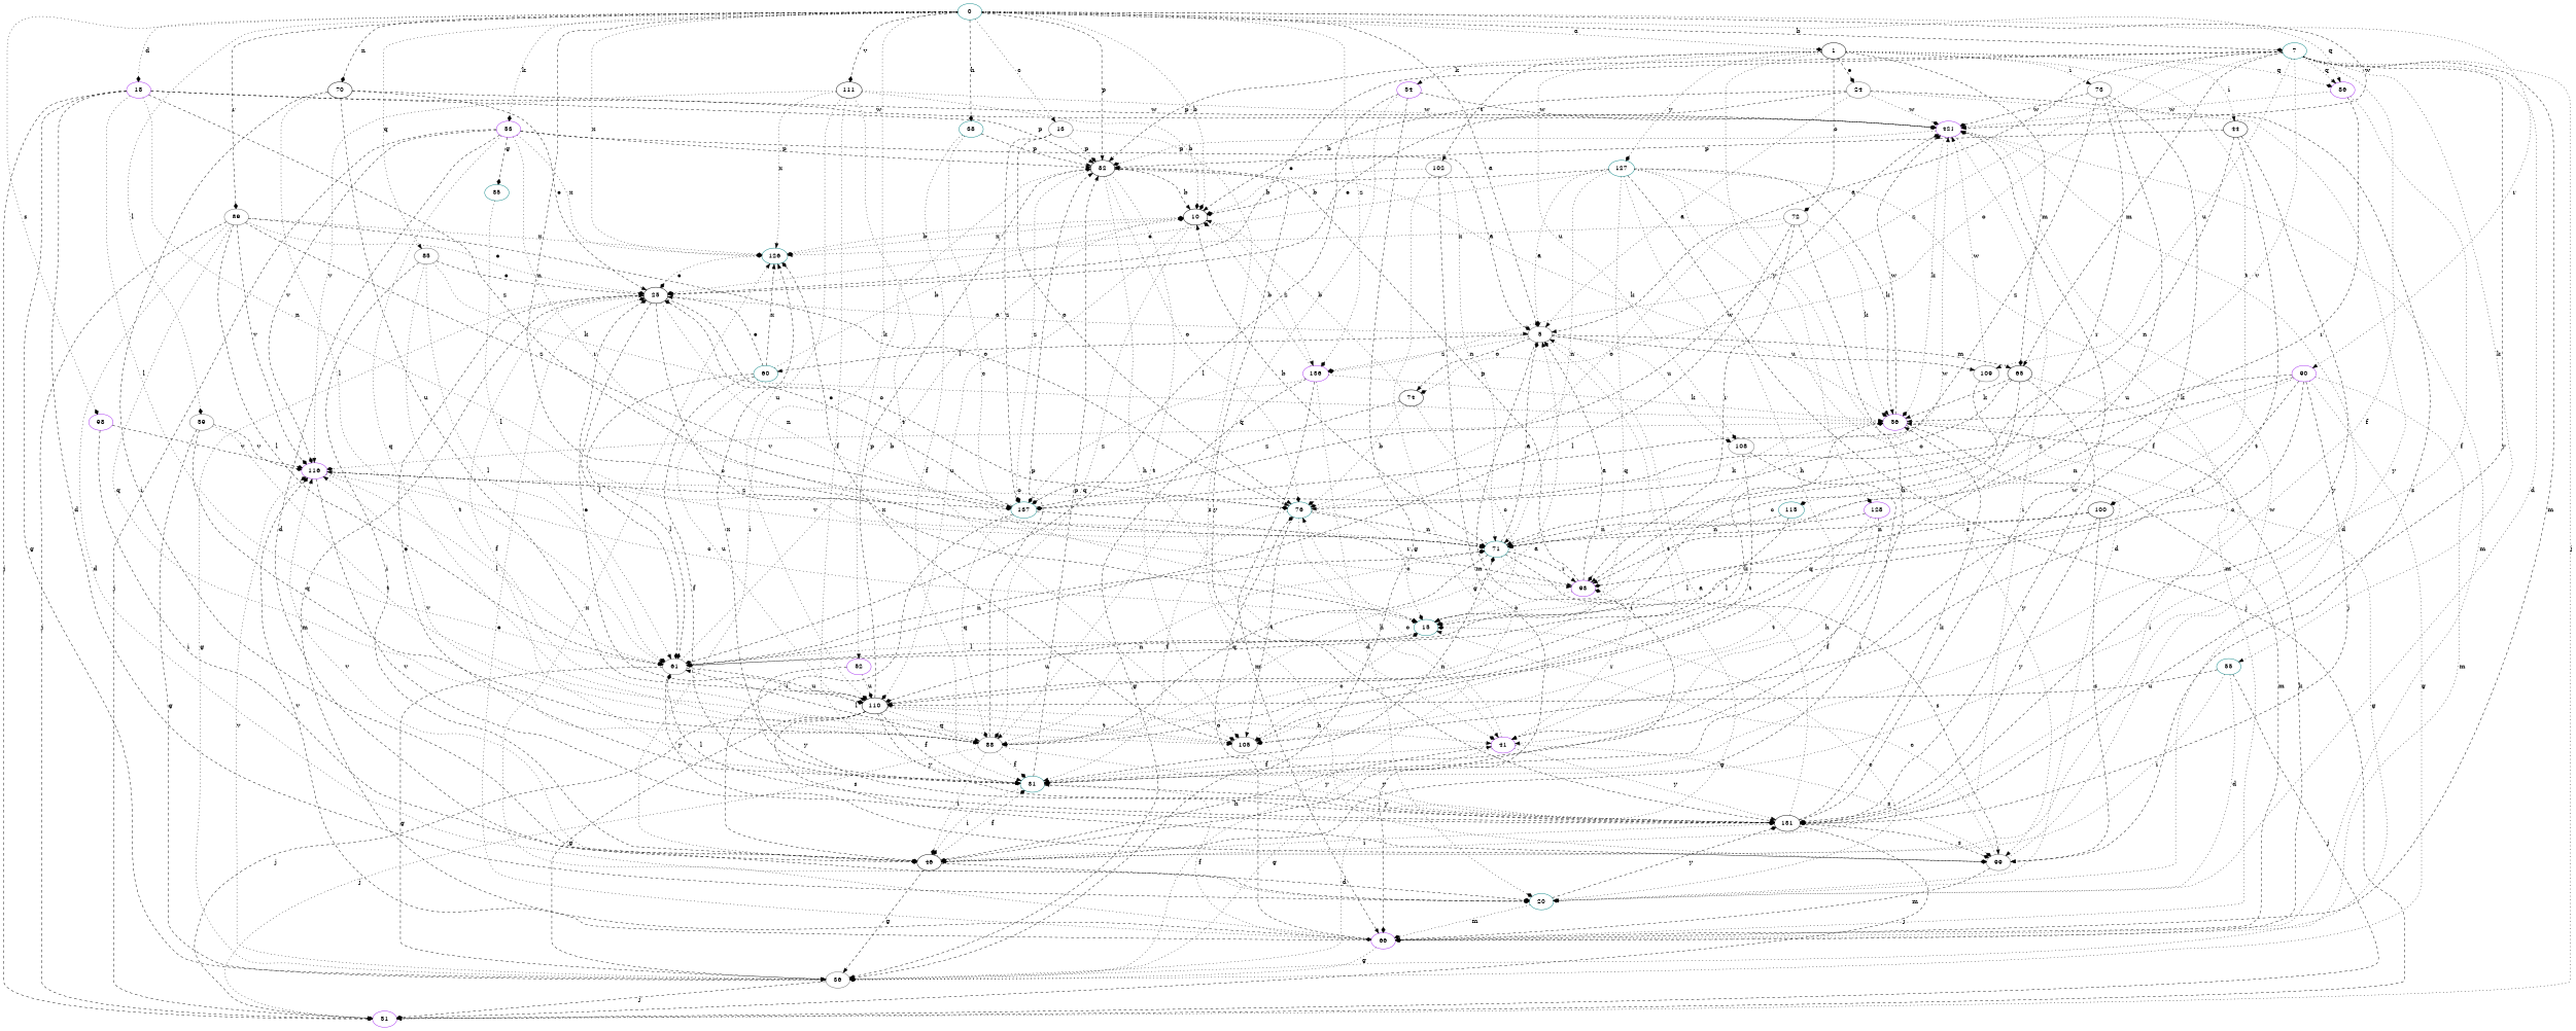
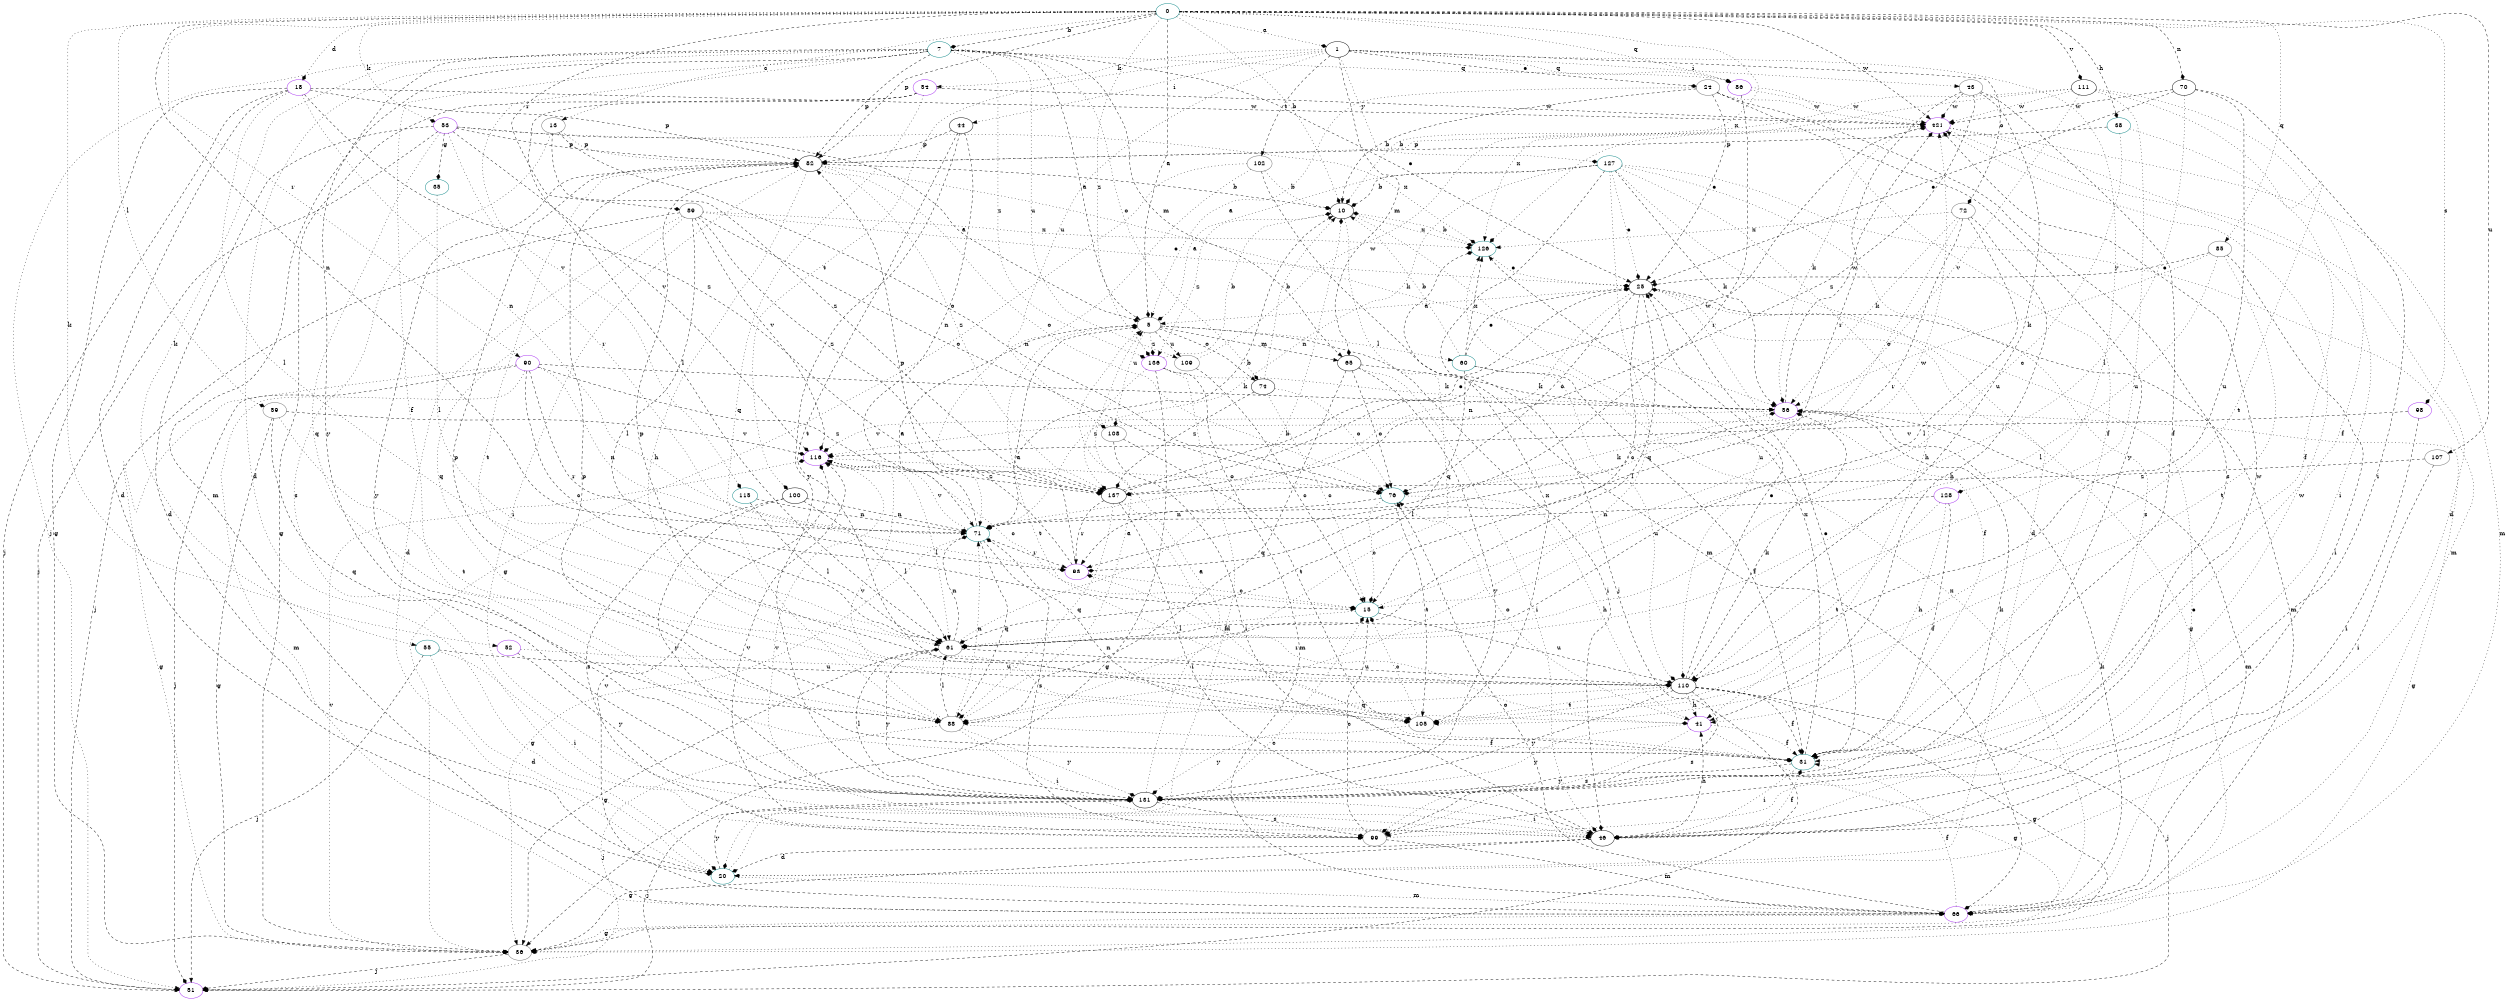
  strict digraph {
    node [color=gray40]
    edge [arrowhead=normal style=dashed]
    0 [color=teal]
    1 [color=black]
    5
    7 [color=teal]
    10 [color=black]
    13
    18 [color=purple]
    38 [color=teal]
    52 [color=purple]
    53 [color=purple]
    59
    70 [color=black]
    71 [color=teal]
    82 [color=black]
    85
    86 [color=purple]
    89
    90 [color=purple]
    98 [color=purple]
+   107
    111 [color=black]
    n22 [color=purple label=421]
    126 [color=teal]
    136 [color=purple]
    24
-   43 [label=73]
+   43
    44 [color=black]
    54 [color=purple]
    65 [color=black]
    72
    100 [color=black]
    102
    108
    127 [color=teal]
    128 [color=purple]
    46 [color=black]
    60 [color=teal]
    74 [color=black]
    105
    109
    20 [color=teal]
    25 [color=black]
    31 [color=teal]
    51 [color=purple]
    55 [color=teal]
    66 [color=purple]
    115 [color=teal]
    131 [color=black]
    88
    110 [color=black]
    76 [color=teal]
    99
-   137 [color=teal]
+   137 [color=black]
    61
    36
    35 [color=teal]
    15 [color=teal]
    116 [color=purple]
    93 [color=purple]
    41 [color=purple]
    56 [color=purple]
    0 -> 1 [arrowhead=diamond label=a style=dotted]
    0 -> 5 [arrowhead=diamond label=a]
    0 -> 7 [arrowhead=diamond label=b]
    0 -> 10 [arrowhead=diamond label=b style=dotted]
    0 -> 13 [label=c style=dotted]
    0 -> 18 [arrowhead=diamond label=d style=dotted]
    0 -> 38 [arrowhead=diamond label=h]
    0 -> 52 [label=k style=dotted]
    0 -> 53 [arrowhead=diamond label=k style=dotted]
    0 -> 59 [arrowhead=diamond label=l style=dotted]
    0 -> 70 [arrowhead=diamond label=n]
    0 -> 71 [label=n]
    0 -> 82 [label=p]
    0 -> 85 [label=q style=dotted]
    0 -> 86 [label=q style=dotted]
    0 -> 89 [arrowhead=diamond label=r]
    0 -> 90 [label=r style=dotted]
    0 -> 98 [arrowhead=diamond label=s style=dotted]
+   0 -> 107 [label=u]
    0 -> 111 [arrowhead=diamond label=v]
    0 -> n22 [label=w]
    0 -> 126 [arrowhead=diamond label=x style=dotted]
    0 -> 136 [arrowhead=diamond label=z style=dotted]
    1 -> 86 [arrowhead=diamond label=q style=dotted]
    1 -> 24 [arrowhead=diamond label=e]
    1 -> 43 [label=i style=dotted]
    1 -> 44 [label=i style=dotted]
    1 -> 54 [label=k style=dotted]
    1 -> 65 [arrowhead=diamond label=m]
    1 -> 72 [arrowhead=diamond label=o]
    1 -> 100 [arrowhead=diamond label=t style=dotted]
    1 -> 102 [label=t]
    1 -> 108 [arrowhead=diamond label=u style=dotted]
    1 -> 127 [arrowhead=diamond label=y style=dotted]
    1 -> 128 [arrowhead=diamond label=y style=dotted]
    5 -> 136 [arrowhead=diamond label=z style=dotted]
    5 -> 65 [label=m]
    5 -> 108 [arrowhead=diamond label=u style=dotted]
    5 -> 46 [arrowhead=diamond label=i]
-   5 -> 60 [label=l]
+   5 -> 60 [label=l style=dotted]
    5 -> 74 [label=o]
    5 -> 105 [label=t style=dotted]
    5 -> 109 [label=u]
    7 -> 5 [label=a]
    7 -> 82 [label=p]
    7 -> 86 [label=q style=dotted]
    7 -> 136 [arrowhead=diamond label=z style=dotted]
    7 -> 65 [label=m]
    7 -> 74 [arrowhead=diamond label=o style=dotted]
    7 -> 109 [label=u style=dotted]
    7 -> 20 [arrowhead=diamond label=d style=dotted]
    7 -> 25 [label=e]
    7 -> 31 [arrowhead=diamond label=f style=dotted]
    7 -> 51 [label=j style=dotted]
    7 -> 55 [label=k style=dotted]
    7 -> 66 [label=m]
    7 -> 115 [arrowhead=diamond label=v style=dotted]
    7 -> 131 [arrowhead=diamond label=y]
    10 -> 126 [arrowhead=diamond label=x style=dotted]
    10 -> 136 [label=z style=dotted]
    10 -> 88 [arrowhead=diamond label=q style=dotted]
    10 -> 110 [arrowhead=diamond label=u style=dotted]
    13 -> 82 [arrowhead=diamond label=p style=dotted]
    13 -> 76 [label=o]
    13 -> 99 [arrowhead=diamond label=s style=dotted]
    13 -> 137 [arrowhead=diamond label=z]
    18 -> 71 [label=n style=dotted]
    18 -> 82 [label=p]
    18 -> n22 [arrowhead=diamond label=w]
    18 -> 20 [arrowhead=diamond label=d]
    18 -> 51 [label=j]
    18 -> 137 [label=z]
    18 -> 61 [label=l style=dotted]
    18 -> 36 [label=g]
    38 -> 82 [label=p]
    38 -> 31 [label=f style=dotted]
    38 -> 15 [label=c style=dotted]
    52 -> 131 [label=y]
    52 -> 110 [arrowhead=diamond label=u style=dotted]
    53 -> 5 [arrowhead=diamond label=a]
    53 -> 82 [label=p]
    53 -> 126 [arrowhead=diamond label=x style=dotted]
    53 -> 20 [label=d]
    53 -> 51 [label=j]
    53 -> 88 [label=q style=dotted]
    53 -> 35 [arrowhead=diamond label=g]
    53 -> 116 [arrowhead=diamond label=v]
    53 -> 93 [label=r style=dotted]
    59 -> 105 [label=t style=dotted]
    59 -> 88 [arrowhead=diamond label=q]
    59 -> 36 [label=g]
    59 -> 116 [arrowhead=diamond label=v]
    70 -> n22 [arrowhead=diamond label=w]
    70 -> 46 [arrowhead=diamond label=i]
    70 -> 25 [label=e]
    70 -> 110 [arrowhead=diamond label=u]
    70 -> 61 [arrowhead=diamond label=l style=dotted]
    71 -> 5 [arrowhead=diamond label=a]
    71 -> 10 [label=b]
    71 -> 88 [label=q]
    71 -> 99 [label=s]
-   71 -> 36 [arrowhead=diamond label=g style=dotted]
+   71 -> 36 [label=g style=dotted]
    71 -> 116 [label=v style=dotted]
    71 -> 93 [label=r]
    82 -> 10 [label=b]
    82 -> 46 [arrowhead=diamond label=i style=dotted]
    82 -> 105 [arrowhead=diamond label=t style=dotted]
    82 -> 131 [label=y]
    82 -> 76 [arrowhead=diamond label=o style=dotted]
    82 -> 137 [arrowhead=diamond label=z style=dotted]
    82 -> 41 [arrowhead=diamond label=h style=dotted]
    82 -> 56 [arrowhead=diamond label=k style=dotted]
    85 -> 46 [label=i]
    85 -> 105 [label=t style=dotted]
    85 -> 25 [arrowhead=diamond label=e]
    85 -> 61 [arrowhead=diamond label=l style=dotted]
    85 -> 56 [label=k style=dotted]
    86 -> n22 [label=w style=dotted]
    86 -> 31 [label=f style=dotted]
    86 -> 93 [label=r]
    89 -> 126 [arrowhead=diamond label=x style=dotted]
    89 -> 20 [arrowhead=diamond label=d style=dotted]
    89 -> 25 [arrowhead=diamond label=e style=dotted]
    89 -> 51 [arrowhead=diamond label=j]
    89 -> 88 [label=q style=dotted]
    89 -> 76 [label=o]
    89 -> 137 [label=z]
    89 -> 61 [arrowhead=diamond label=l]
    89 -> 116 [arrowhead=diamond label=v]
    90 -> 71 [label=n style=dotted]
-   90 -> 131 [arrowhead=diamond label=j]
+   90 -> 51 [arrowhead=diamond label=j]
    90 -> 66 [arrowhead=diamond label=m style=dotted]
    90 -> 137 [arrowhead=diamond label=z]
    90 -> 36 [arrowhead=diamond label=g style=dotted]
    90 -> 15 [label=c]
    90 -> 93 [arrowhead=diamond label=r]
    90 -> 56 [label=k]
    98 -> 46 [arrowhead=diamond label=i]
    98 -> 116 [arrowhead=diamond label=v]
+   107 -> 46 [label=i]
+   107 -> 137 [label=z]
    111 -> 10 [arrowhead=diamond label=b style=dotted]
    111 -> n22 [label=w style=dotted]
    111 -> 126 [label=x style=dotted]
    111 -> 105 [arrowhead=diamond label=t style=dotted]
    111 -> 31 [label=f style=dotted]
    111 -> 110 [arrowhead=diamond label=u style=dotted]
    111 -> 116 [label=v style=dotted]
    n22 -> 82 [arrowhead=diamond label=p style=dotted]
    n22 -> 46 [label=i style=dotted]
    n22 -> 20 [label=d style=dotted]
    n22 -> 66 [label=m style=dotted]
    n22 -> 56 [arrowhead=diamond label=k style=dotted]
    126 -> 10 [arrowhead=diamond label=b style=dotted]
    126 -> 25 [arrowhead=diamond label=e style=dotted]
    136 -> 10 [arrowhead=diamond label=b style=dotted]
    136 -> 20 [arrowhead=diamond label=d style=dotted]
    136 -> 66 [label=m]
    136 -> 137 [arrowhead=diamond label=z style=dotted]
    136 -> 36 [label=g]
    136 -> 56 [label=k style=dotted]
    24 -> 5 [label=a style=dotted]
    24 -> 10 [label=b]
    24 -> n22 [arrowhead=diamond label=w style=dotted]
    24 -> 25 [label=e]
-   24 -> 131 [label=y style=dotted]
+   24 -> 131 [label=y]
    24 -> 99 [label=s]
    43 -> n22 [arrowhead=diamond label=w]
    43 -> 31 [label=f]
    43 -> 110 [label=u]
    43 -> 137 [arrowhead=diamond label=z]
    43 -> 93 [label=r]
    44 -> 71 [label=n]
    44 -> 82 [label=p]
    44 -> 105 [arrowhead=diamond label=t]
    44 -> 131 [label=y]
    54 -> n22 [label=w]
    54 -> 88 [label=q style=dotted]
    54 -> 61 [arrowhead=diamond label=l]
    54 -> 36 [label=g]
    65 -> 46 [arrowhead=diamond label=i style=dotted]
    65 -> 131 [arrowhead=diamond label=y]
    65 -> 88 [arrowhead=diamond label=q]
    65 -> 76 [label=o]
    65 -> 56 [label=k]
    72 -> 126 [label=x style=dotted]
    72 -> 76 [arrowhead=diamond label=o style=dotted]
    72 -> 61 [label=l]
    72 -> 93 [arrowhead=diamond label=r]
    72 -> 41 [label=h]
    72 -> 56 [label=k style=dotted]
    100 -> 71 [arrowhead=diamond label=n]
    100 -> 131 [arrowhead=diamond label=y]
    100 -> 99 [label=s]
    100 -> 61 [label=l]
    102 -> 10 [arrowhead=diamond label=b style=dotted]
    102 -> 71 [label=n style=dotted]
    102 -> 66 [arrowhead=diamond label=m]
    102 -> 36 [arrowhead=diamond label=g style=dotted]
    108 -> 46 [label=i]
    108 -> 105 [arrowhead=diamond label=t]
    127 -> 5 [arrowhead=diamond label=a style=dotted]
    127 -> 10 [arrowhead=diamond label=b]
    127 -> 71 [label=n style=dotted]
    127 -> 20 [label=d style=dotted]
    127 -> 25 [arrowhead=diamond label=e style=dotted]
    127 -> 51 [label=j]
    127 -> 66 [label=m style=dotted]
    127 -> 88 [label=q style=dotted]
    127 -> 99 [label=s style=dotted]
    127 -> 41 [label=h style=dotted]
    127 -> 56 [label=k]
    128 -> 71 [label=n]
    128 -> 105 [label=t style=dotted]
    128 -> 31 [arrowhead=diamond label=f]
    128 -> 41 [label=h style=dotted]
    46 -> 20 [arrowhead=diamond label=d]
    46 -> 31 [arrowhead=diamond label=f style=dotted]
    46 -> 36 [label=g]
    46 -> 116 [label=v style=dotted]
    46 -> 41 [label=h]
-   60 -> 10 [arrowhead=diamond label=b style=dotted]
+   60 -> 10 [label=b style=dotted]
    60 -> 126 [label=x]
    60 -> 25 [label=e]
    60 -> 31 [arrowhead=diamond label=f]
    60 -> 110 [arrowhead=diamond label=u style=dotted]
    60 -> 61 [arrowhead=diamond label=l]
    74 -> 10 [label=b style=dotted]
-   74 -> 76 [arrowhead=diamond label=b style=dotted]
+   74 -> 76 [arrowhead=diamond label=o style=dotted]
    74 -> 137 [arrowhead=diamond label=z]
    74 -> 15 [label=c style=dotted]
    105 -> 126 [arrowhead=diamond label=x]
    105 -> 131 [arrowhead=diamond label=y style=dotted]
    105 -> 15 [arrowhead=diamond label=c style=dotted]
    109 -> n22 [label=w style=dotted]
    109 -> 15 [label=c]
    20 -> 66 [arrowhead=diamond label=m style=dotted]
    20 -> 131 [arrowhead=diamond label=y]
    20 -> 15 [arrowhead=diamond label=c style=dotted]
    25 -> 5 [label=a style=dotted]
    25 -> 71 [arrowhead=diamond label=n style=dotted]
    25 -> 31 [label=f style=dotted]
    25 -> 66 [arrowhead=diamond label=m]
    25 -> 76 [arrowhead=diamond label=o]
    25 -> 61 [arrowhead=diamond label=l]
    25 -> 36 [label=g style=dotted]
    25 -> 15 [label=c]
    31 -> 71 [arrowhead=diamond label=n]
    31 -> 82 [label=p]
    31 -> 126 [label=x]
    31 -> 46 [arrowhead=diamond label=i style=dotted]
    31 -> 25 [label=e]
    31 -> 131 [arrowhead=diamond label=y]
    55 -> 46 [label=i style=dotted]
    55 -> 20 [label=d style=dotted]
    55 -> 51 [label=j]
    55 -> 110 [arrowhead=diamond label=u]
    66 -> 126 [label=x style=dotted]
    66 -> 25 [arrowhead=diamond label=e style=dotted]
    66 -> 31 [label=f style=dotted]
    66 -> 76 [arrowhead=diamond label=o]
    66 -> 36 [arrowhead=diamond label=g style=dotted]
    66 -> 116 [arrowhead=diamond label=v]
    66 -> 56 [label=k]
    115 -> 71 [label=n]
    115 -> 61 [arrowhead=diamond label=l]
    131 -> 5 [label=a style=dotted]
    131 -> n22 [arrowhead=diamond label=w]
    131 -> 46 [label=i style=dotted]
    131 -> 51 [label=j]
    131 -> 99 [arrowhead=diamond label=s]
    131 -> 61 [arrowhead=diamond label=l]
    131 -> 56 [label=k]
    88 -> 5 [label=a style=dotted]
    88 -> 71 [label=n style=dotted]
    88 -> 82 [label=p]
    88 -> 46 [arrowhead=diamond label=i style=dotted]
    88 -> 31 [arrowhead=diamond label=f style=dotted]
    88 -> 51 [arrowhead=diamond label=j style=dotted]
    88 -> 131 [arrowhead=diamond label=y style=dotted]
    88 -> 61 [label=l]
    88 -> 116 [label=v style=dotted]
    110 -> 82 [arrowhead=diamond label=p]
    110 -> 105 [arrowhead=diamond label=t style=dotted]
    110 -> 25 [arrowhead=diamond label=e]
    110 -> 31 [label=f]
    110 -> 51 [label=j]
    110 -> 131 [arrowhead=diamond label=y]
    110 -> 88 [label=q style=dotted]
    110 -> 99 [arrowhead=diamond label=s]
    110 -> 36 [label=g]
    110 -> 41 [label=h style=dotted]
    110 -> 56 [arrowhead=diamond label=k]
    76 -> 71 [arrowhead=diamond label=n]
    76 -> 105 [label=t]
-   76 -> 31 [label=f style=dotted]
+   137 -> 31 [label=f style=dotted]
    76 -> 15 [arrowhead=diamond label=c style=dotted]
    76 -> 41 [label=h style=dotted]
    76 -> 56 [arrowhead=diamond label=k style=dotted]
    99 -> n22 [label=w style=dotted]
    99 -> 66 [label=m]
-   99 -> 15 [label=c style=dotted]
-   116 -> 99 [label=v]
+   99 -> 15 [label=c]
+   99 -> 116 [label=v]
    137 -> n22 [arrowhead=diamond label=w]
    137 -> 46 [arrowhead=diamond label=i]
    137 -> 25 [arrowhead=diamond label=e]
    137 -> 88 [arrowhead=diamond label=q style=dotted]
    137 -> 93 [label=r]
    61 -> 10 [arrowhead=diamond label=b style=dotted]
    61 -> 71 [arrowhead=diamond label=n]
    61 -> 131 [label=y]
    61 -> 110 [arrowhead=diamond label=u]
    61 -> 36 [label=g]
    36 -> 51 [arrowhead=diamond label=j]
    36 -> 116 [arrowhead=diamond label=v style=dotted]
    35 -> 61 [label=l style=dotted]
    15 -> n22 [label=w style=dotted]
    15 -> 110 [arrowhead=diamond label=u]
    15 -> 61 [arrowhead=diamond label=l style=dotted]
    116 -> 76 [arrowhead=diamond label=o style=dotted]
    116 -> 137 [arrowhead=diamond label=z]
    116 -> 61 [label=l style=dotted]
    116 -> 15 [arrowhead=diamond label=c style=dotted]
    93 -> 5 [arrowhead=diamond label=a]
    93 -> 82 [label=p]
    93 -> 15 [arrowhead=diamond label=c style=dotted]
    41 -> 31 [label=f style=dotted]
    41 -> 131 [label=y style=dotted]
    41 -> 76 [label=o style=dotted]
    41 -> 99 [arrowhead=diamond label=s style=dotted]
    41 -> 36 [label=g style=dotted]
    41 -> 93 [arrowhead=diamond label=r style=dotted]
    56 -> n22 [arrowhead=diamond label=w]
    56 -> 66 [arrowhead=diamond label=m]
    56 -> 36 [arrowhead=diamond label=g style=dotted]
    56 -> 116 [arrowhead=diamond label=v style=dotted]
  }
